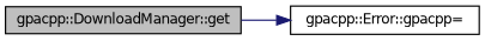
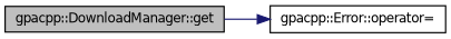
  digraph {
    rankdir=LR
    node [color=black fontname=Helvetica fontsize=10 shape=record style=filled]
    n1 [fillcolor=grey75 fontcolor=black height=0.2 label="gpacpp::DownloadManager::get" width=0.4]
-   n2 [fillcolor=white height=0.2 label="gpacpp::Error::gpacpp=" width=0.4]
+   n2 [fillcolor=white height=0.2 label="gpacpp::Error::operator=" width=0.4]
    n1 -> n2 [color=midnightblue fontname=Helvetica fontsize=10 labelfontname=Helvetica labelfontsize=10 style=solid]
  }
